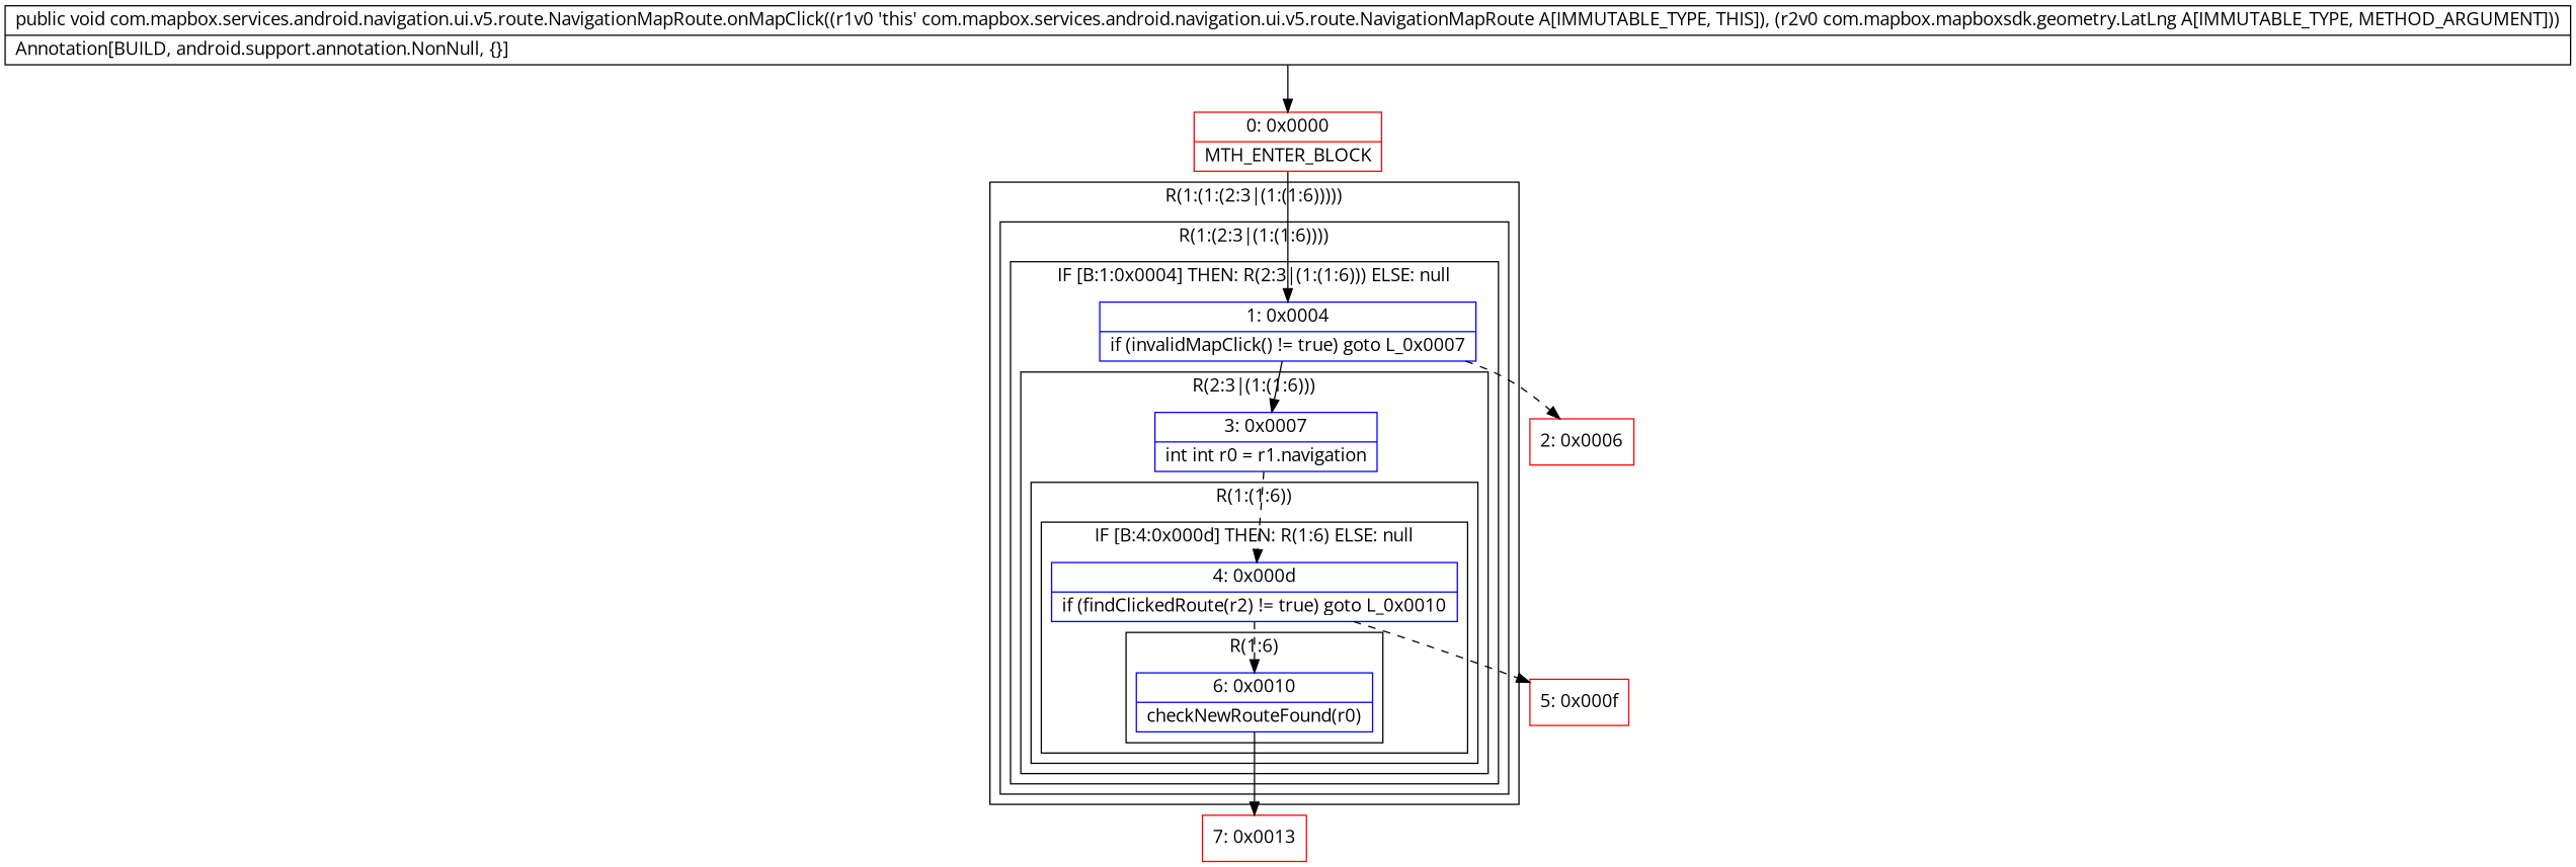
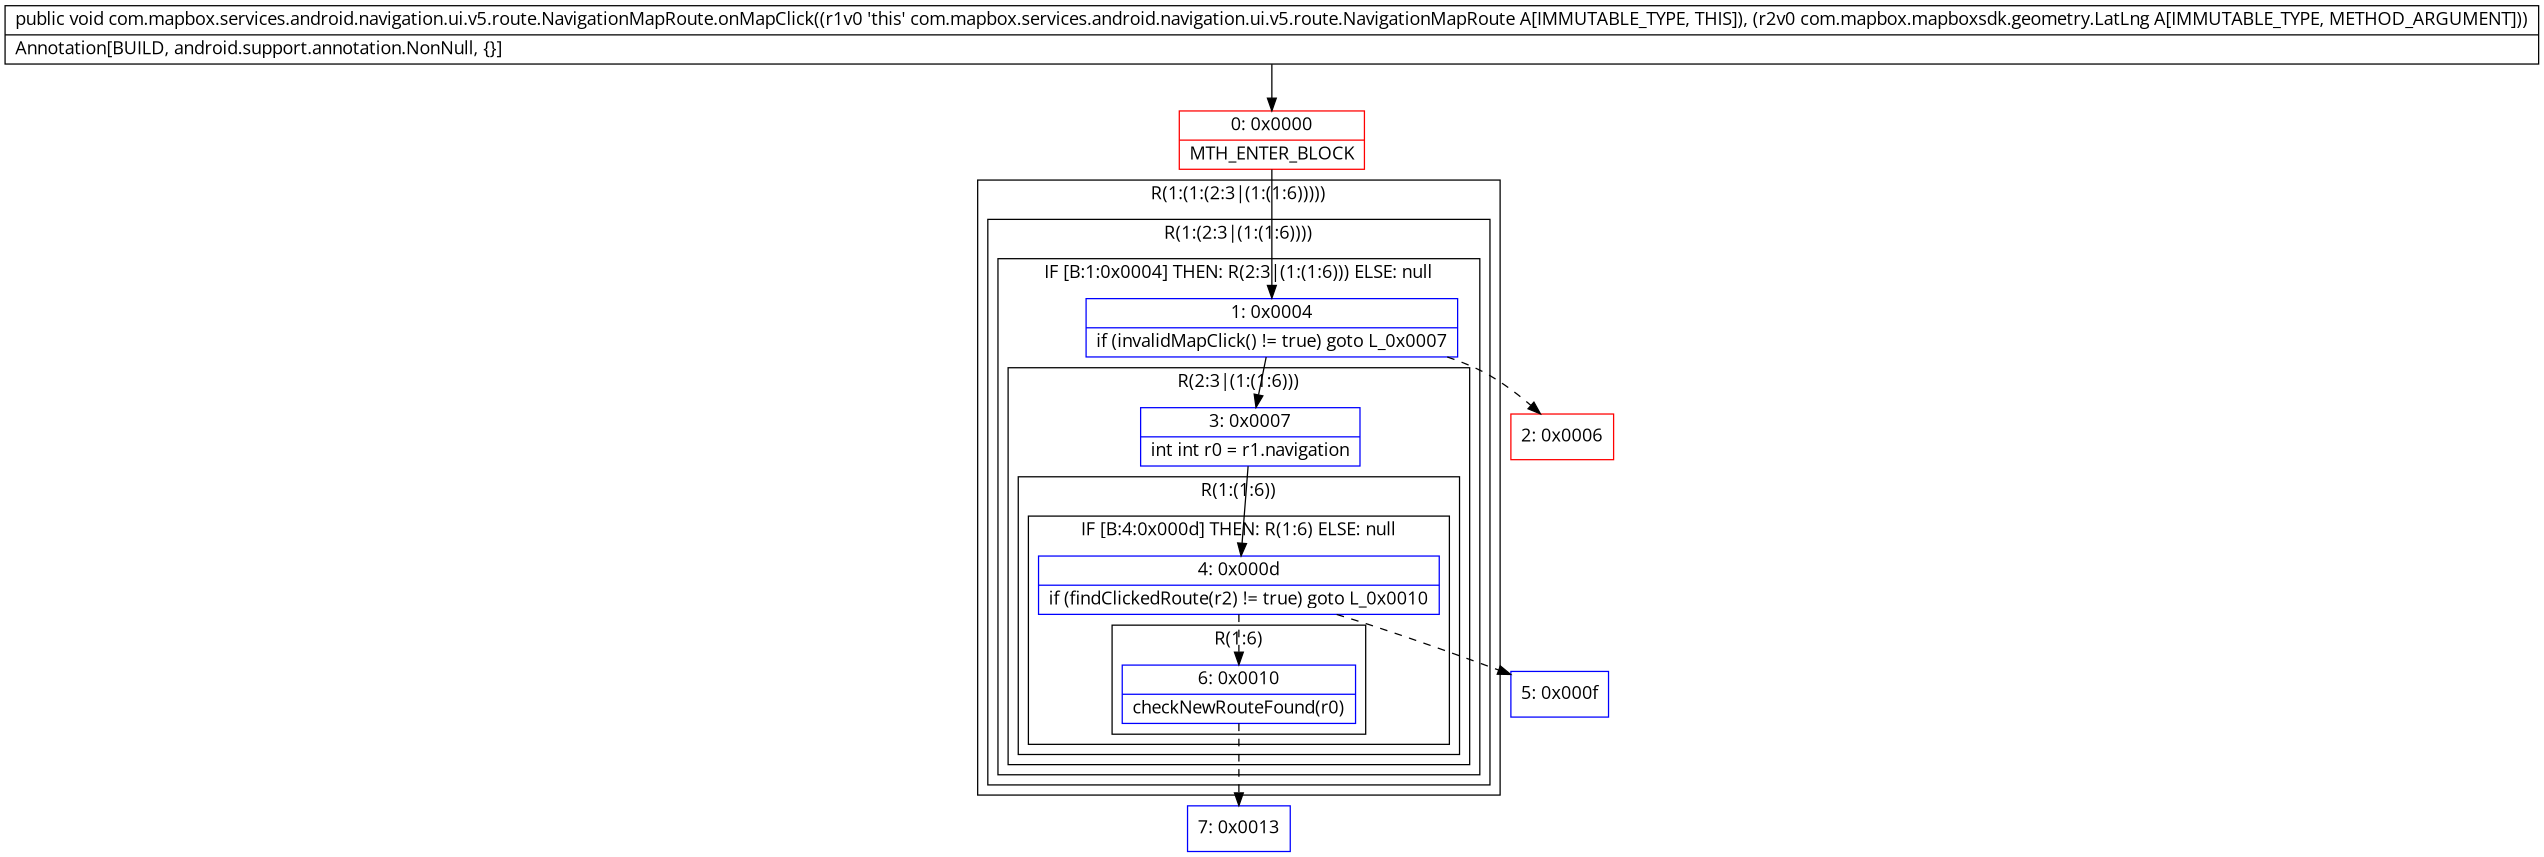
  digraph {
    fontname="Open Sans"
    node [color=blue fontname="Open Sans" shape=record]
    edge [fontname="Open Sans"]
    n1 [label="{6\:\ 0x0010|checkNewRouteFound(r0)\l}"]
    n2 [label="{4\:\ 0x000d|if (findClickedRoute(r2) != true) goto L_0x0010\l}"]
    n3 [label="{3\:\ 0x0007|int int r0 = r1.navigation\l}"]
    n4 [label="{1\:\ 0x0004|if (invalidMapClick() != true) goto L_0x0007\l}"]
-   n5 [color=red label="{7\:\ 0x0013}"]
-   n6 [color=red label="{5\:\ 0x000f}"]
+   n5 [label="{7\:\ 0x0013}"]
+   n6 [label="{5\:\ 0x000f}"]
    n7 [color=red label="{2\:\ 0x0006}"]
    n8 [color=red label="{0\:\ 0x0000|MTH_ENTER_BLOCK\l}"]
    n9 [label="{public void com.mapbox.services.android.navigation.ui.v5.route.NavigationMapRoute.onMapClick((r1v0 'this' com.mapbox.services.android.navigation.ui.v5.route.NavigationMapRoute A[IMMUTABLE_TYPE, THIS]), (r2v0 com.mapbox.mapboxsdk.geometry.LatLng A[IMMUTABLE_TYPE, METHOD_ARGUMENT]))  | Annotation[BUILD, android.support.annotation.NonNull, \{\}]\l}" color=""]
    subgraph cluster_1 {
      label="R(1:(1:(2:3|(1:(1:6)))))"
      subgraph cluster_2 {
        label="R(1:(2:3|(1:(1:6))))"
        subgraph cluster_3 {
          label="IF [B:1:0x0004] THEN: R(2:3|(1:(1:6))) ELSE: null"
          n4
          subgraph cluster_4 {
            label="R(2:3|(1:(1:6)))"
            n3
            subgraph cluster_5 {
              label="R(1:(1:6))"
              subgraph cluster_6 {
                label="IF [B:4:0x000d] THEN: R(1:6) ELSE: null"
                n2
                subgraph cluster_7 {
                  label="R(1:6)"
                  n1
                }
              }
            }
          }
        }
      }
    }
-   n1 -> n5
+   n1 -> n5 [style=dashed]
    n2 -> n1 [style=dashed]
    n2 -> n6 [style=dashed]
-   n3 -> n2 [style=dashed]
+   n3 -> n2
    n4 -> n3
    n4 -> n7 [style=dashed]
    n8 -> n4
    n9 -> n8
  }
